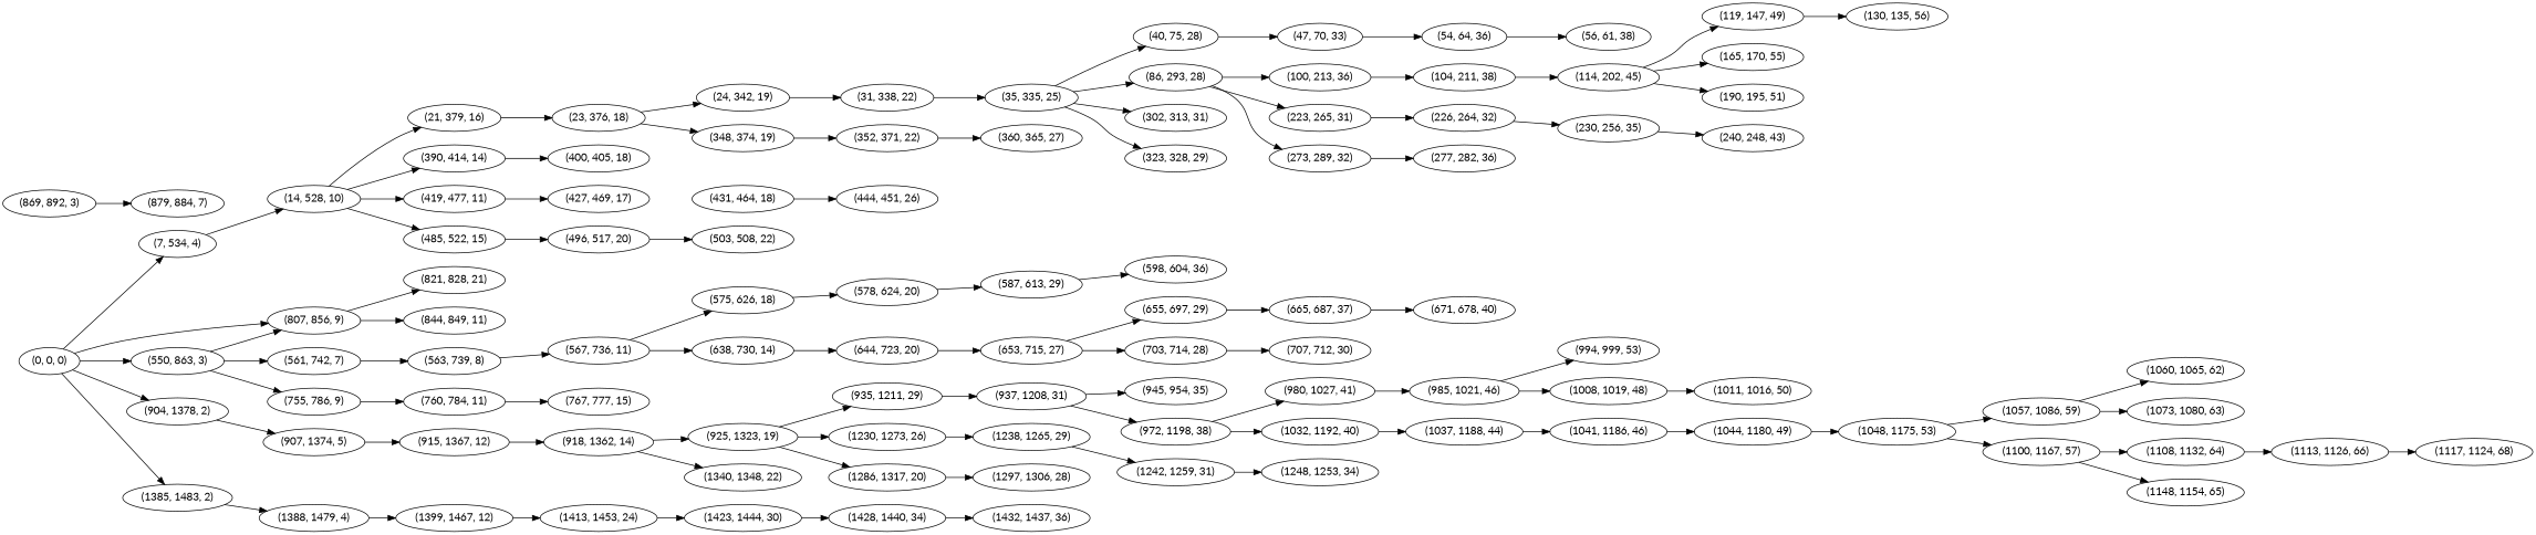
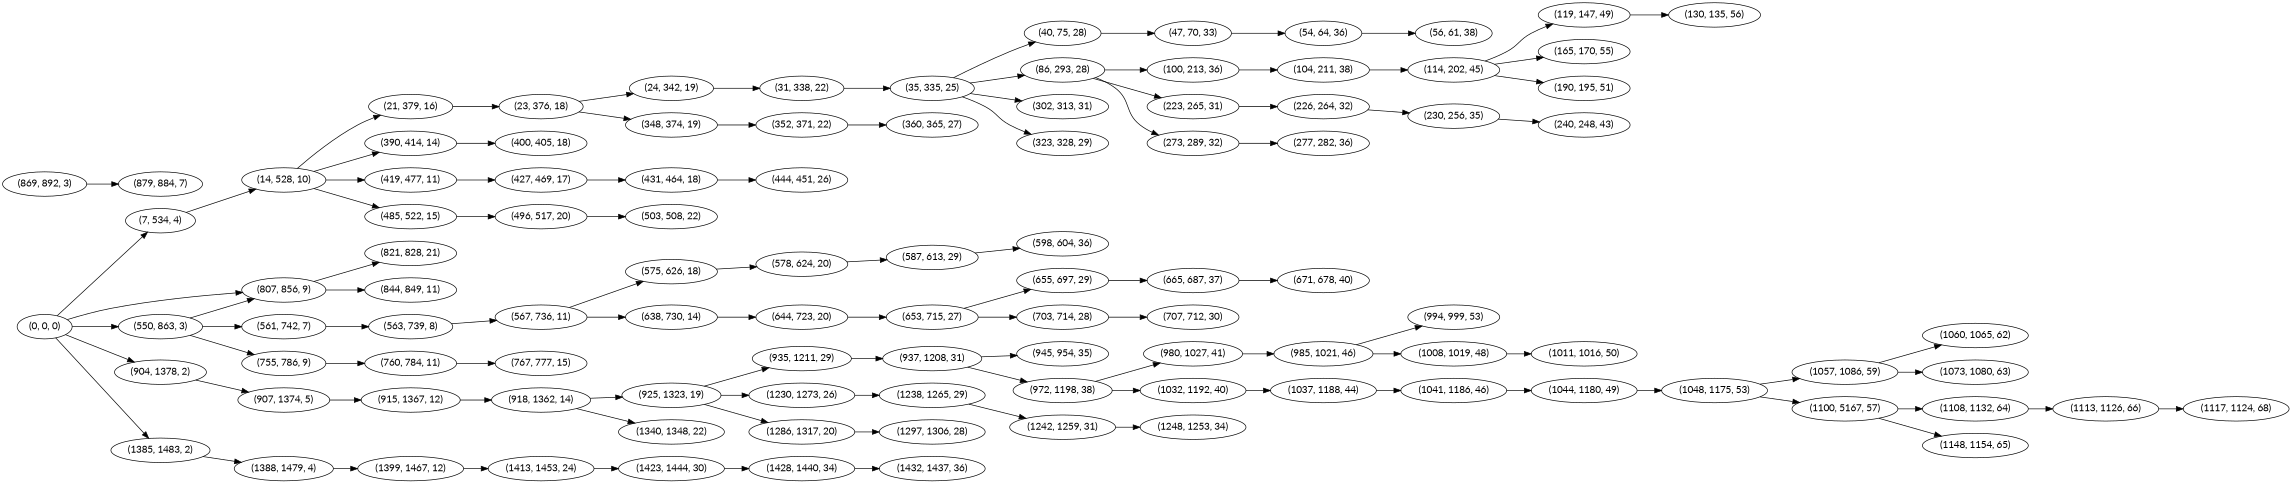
  digraph {
    fontname=Lato
    rankdir=LR
    node [fontname=Lato]
    edge [fontname=Lato]
    "(0, 0, 0)"
    "(7, 534, 4)"
    "(550, 863, 3)"
    "(904, 1378, 2)"
    "(1385, 1483, 2)"
    "(807, 856, 9)"
    "(14, 528, 10)"
    "(561, 742, 7)"
    "(755, 786, 9)"
    "(869, 892, 3)"
    "(879, 884, 7)"
    "(907, 1374, 5)"
    "(1388, 1479, 4)"
    "(21, 379, 16)"
    "(390, 414, 14)"
    "(419, 477, 11)"
    "(485, 522, 15)"
    "(23, 376, 18)"
    "(400, 405, 18)"
    "(427, 469, 17)"
    "(496, 517, 20)"
    "(24, 342, 19)"
    "(348, 374, 19)"
    "(31, 338, 22)"
    "(352, 371, 22)"
    "(35, 335, 25)"
    "(40, 75, 28)"
    "(86, 293, 28)"
    "(302, 313, 31)"
    "(323, 328, 29)"
    "(47, 70, 33)"
    "(100, 213, 36)"
    "(223, 265, 31)"
    "(273, 289, 32)"
    "(54, 64, 36)"
    "(56, 61, 38)"
    "(104, 211, 38)"
    "(226, 264, 32)"
    "(277, 282, 36)"
    "(114, 202, 45)"
    "(119, 147, 49)"
    "(165, 170, 55)"
    "(190, 195, 51)"
    "(130, 135, 56)"
    "(230, 256, 35)"
    "(240, 248, 43)"
    "(360, 365, 27)"
    "(431, 464, 18)"
    "(444, 451, 26)"
    "(503, 508, 22)"
    "(563, 739, 8)"
    "(760, 784, 11)"
    "(821, 828, 21)"
    "(844, 849, 11)"
    "(567, 736, 11)"
    "(575, 626, 18)"
    "(638, 730, 14)"
    "(578, 624, 20)"
    "(644, 723, 20)"
    "(587, 613, 29)"
    "(598, 604, 36)"
    "(653, 715, 27)"
    "(655, 697, 29)"
    "(703, 714, 28)"
    "(665, 687, 37)"
    "(707, 712, 30)"
    "(671, 678, 40)"
    "(767, 777, 15)"
    "(915, 1367, 12)"
    "(918, 1362, 14)"
    "(925, 1323, 19)"
    "(1340, 1348, 22)"
    "(935, 1211, 29)"
    "(1230, 1273, 26)"
    "(1286, 1317, 20)"
    "(937, 1208, 31)"
    "(1238, 1265, 29)"
    "(1297, 1306, 28)"
    "(945, 954, 35)"
    "(972, 1198, 38)"
    "(980, 1027, 41)"
    "(1032, 1192, 40)"
    "(985, 1021, 46)"
    "(1037, 1188, 44)"
    "(994, 999, 53)"
    "(1008, 1019, 48)"
    "(1011, 1016, 50)"
    "(1041, 1186, 46)"
    "(1044, 1180, 49)"
    "(1048, 1175, 53)"
    "(1057, 1086, 59)"
-   "(1100, 1167, 57)"
+   "(1100, 1167, 57)" [label="(1100, 5167, 57)"]
    "(1060, 1065, 62)"
    "(1073, 1080, 63)"
    "(1108, 1132, 64)"
    "(1148, 1154, 65)"
    "(1113, 1126, 66)"
    "(1117, 1124, 68)"
    "(1242, 1259, 31)"
    "(1248, 1253, 34)"
    "(1399, 1467, 12)"
    "(1413, 1453, 24)"
    "(1423, 1444, 30)"
    "(1428, 1440, 34)"
    "(1432, 1437, 36)"
    "(0, 0, 0)" -> "(7, 534, 4)"
    "(0, 0, 0)" -> "(550, 863, 3)"
    "(0, 0, 0)" -> "(904, 1378, 2)"
    "(0, 0, 0)" -> "(1385, 1483, 2)"
    "(0, 0, 0)" -> "(807, 856, 9)"
    "(7, 534, 4)" -> "(14, 528, 10)"
    "(550, 863, 3)" -> "(807, 856, 9)"
    "(550, 863, 3)" -> "(561, 742, 7)"
    "(550, 863, 3)" -> "(755, 786, 9)"
    "(904, 1378, 2)" -> "(907, 1374, 5)"
    "(1385, 1483, 2)" -> "(1388, 1479, 4)"
    "(807, 856, 9)" -> "(821, 828, 21)"
    "(807, 856, 9)" -> "(844, 849, 11)"
    "(14, 528, 10)" -> "(21, 379, 16)"
    "(14, 528, 10)" -> "(390, 414, 14)"
    "(14, 528, 10)" -> "(419, 477, 11)"
    "(14, 528, 10)" -> "(485, 522, 15)"
    "(561, 742, 7)" -> "(563, 739, 8)"
    "(755, 786, 9)" -> "(760, 784, 11)"
    "(869, 892, 3)" -> "(879, 884, 7)"
    "(907, 1374, 5)" -> "(915, 1367, 12)"
    "(1388, 1479, 4)" -> "(1399, 1467, 12)"
    "(21, 379, 16)" -> "(23, 376, 18)"
    "(390, 414, 14)" -> "(400, 405, 18)"
    "(419, 477, 11)" -> "(427, 469, 17)"
    "(485, 522, 15)" -> "(496, 517, 20)"
    "(23, 376, 18)" -> "(24, 342, 19)"
    "(23, 376, 18)" -> "(348, 374, 19)"
+   "(427, 469, 17)" -> "(431, 464, 18)"
    "(496, 517, 20)" -> "(503, 508, 22)"
    "(24, 342, 19)" -> "(31, 338, 22)"
    "(348, 374, 19)" -> "(352, 371, 22)"
    "(31, 338, 22)" -> "(35, 335, 25)"
    "(352, 371, 22)" -> "(360, 365, 27)"
    "(35, 335, 25)" -> "(40, 75, 28)"
    "(35, 335, 25)" -> "(86, 293, 28)"
    "(35, 335, 25)" -> "(302, 313, 31)"
    "(35, 335, 25)" -> "(323, 328, 29)"
    "(40, 75, 28)" -> "(47, 70, 33)"
    "(86, 293, 28)" -> "(100, 213, 36)"
    "(86, 293, 28)" -> "(223, 265, 31)"
    "(86, 293, 28)" -> "(273, 289, 32)"
    "(47, 70, 33)" -> "(54, 64, 36)"
    "(100, 213, 36)" -> "(104, 211, 38)"
    "(223, 265, 31)" -> "(226, 264, 32)"
    "(273, 289, 32)" -> "(277, 282, 36)"
    "(54, 64, 36)" -> "(56, 61, 38)"
    "(104, 211, 38)" -> "(114, 202, 45)"
    "(226, 264, 32)" -> "(230, 256, 35)"
    "(114, 202, 45)" -> "(119, 147, 49)"
    "(114, 202, 45)" -> "(165, 170, 55)"
    "(114, 202, 45)" -> "(190, 195, 51)"
    "(119, 147, 49)" -> "(130, 135, 56)"
    "(230, 256, 35)" -> "(240, 248, 43)"
    "(431, 464, 18)" -> "(444, 451, 26)"
    "(563, 739, 8)" -> "(567, 736, 11)"
    "(760, 784, 11)" -> "(767, 777, 15)"
    "(567, 736, 11)" -> "(575, 626, 18)"
    "(567, 736, 11)" -> "(638, 730, 14)"
    "(575, 626, 18)" -> "(578, 624, 20)"
    "(638, 730, 14)" -> "(644, 723, 20)"
    "(578, 624, 20)" -> "(587, 613, 29)"
    "(644, 723, 20)" -> "(653, 715, 27)"
    "(587, 613, 29)" -> "(598, 604, 36)"
    "(653, 715, 27)" -> "(655, 697, 29)"
    "(653, 715, 27)" -> "(703, 714, 28)"
    "(655, 697, 29)" -> "(665, 687, 37)"
    "(703, 714, 28)" -> "(707, 712, 30)"
    "(665, 687, 37)" -> "(671, 678, 40)"
    "(915, 1367, 12)" -> "(918, 1362, 14)"
    "(918, 1362, 14)" -> "(925, 1323, 19)"
    "(918, 1362, 14)" -> "(1340, 1348, 22)"
    "(925, 1323, 19)" -> "(935, 1211, 29)"
    "(925, 1323, 19)" -> "(1230, 1273, 26)"
    "(925, 1323, 19)" -> "(1286, 1317, 20)"
    "(935, 1211, 29)" -> "(937, 1208, 31)"
    "(1230, 1273, 26)" -> "(1238, 1265, 29)"
    "(1286, 1317, 20)" -> "(1297, 1306, 28)"
    "(937, 1208, 31)" -> "(945, 954, 35)"
    "(937, 1208, 31)" -> "(972, 1198, 38)"
    "(1238, 1265, 29)" -> "(1242, 1259, 31)"
    "(972, 1198, 38)" -> "(980, 1027, 41)"
    "(972, 1198, 38)" -> "(1032, 1192, 40)"
    "(980, 1027, 41)" -> "(985, 1021, 46)"
    "(1032, 1192, 40)" -> "(1037, 1188, 44)"
    "(985, 1021, 46)" -> "(994, 999, 53)"
    "(985, 1021, 46)" -> "(1008, 1019, 48)"
    "(1037, 1188, 44)" -> "(1041, 1186, 46)"
    "(1008, 1019, 48)" -> "(1011, 1016, 50)"
    "(1041, 1186, 46)" -> "(1044, 1180, 49)"
    "(1044, 1180, 49)" -> "(1048, 1175, 53)"
    "(1048, 1175, 53)" -> "(1057, 1086, 59)"
    "(1048, 1175, 53)" -> "(1100, 1167, 57)"
    "(1057, 1086, 59)" -> "(1060, 1065, 62)"
    "(1057, 1086, 59)" -> "(1073, 1080, 63)"
    "(1100, 1167, 57)" -> "(1108, 1132, 64)"
    "(1100, 1167, 57)" -> "(1148, 1154, 65)"
    "(1108, 1132, 64)" -> "(1113, 1126, 66)"
    "(1113, 1126, 66)" -> "(1117, 1124, 68)"
    "(1242, 1259, 31)" -> "(1248, 1253, 34)"
    "(1399, 1467, 12)" -> "(1413, 1453, 24)"
    "(1413, 1453, 24)" -> "(1423, 1444, 30)"
    "(1423, 1444, 30)" -> "(1428, 1440, 34)"
    "(1428, 1440, 34)" -> "(1432, 1437, 36)"
  }
